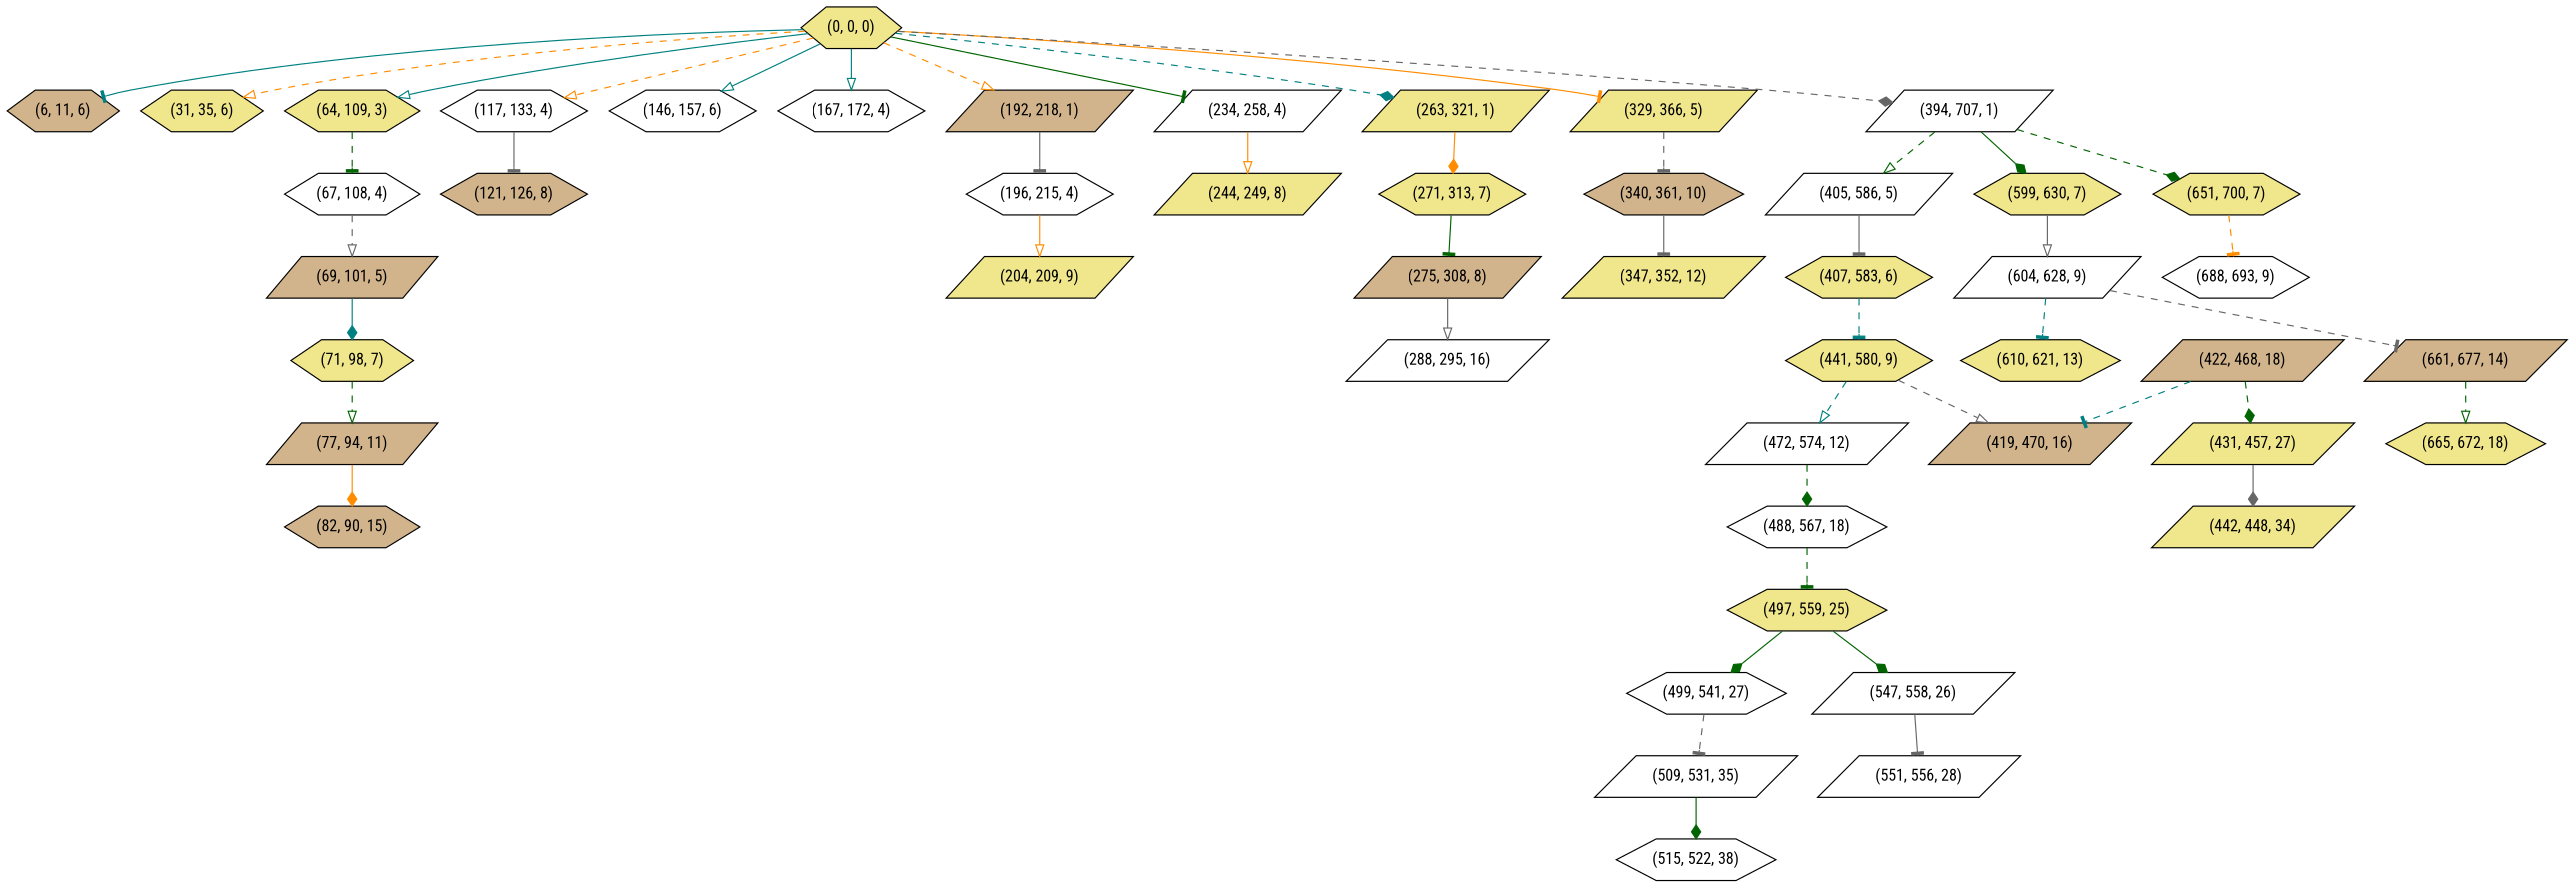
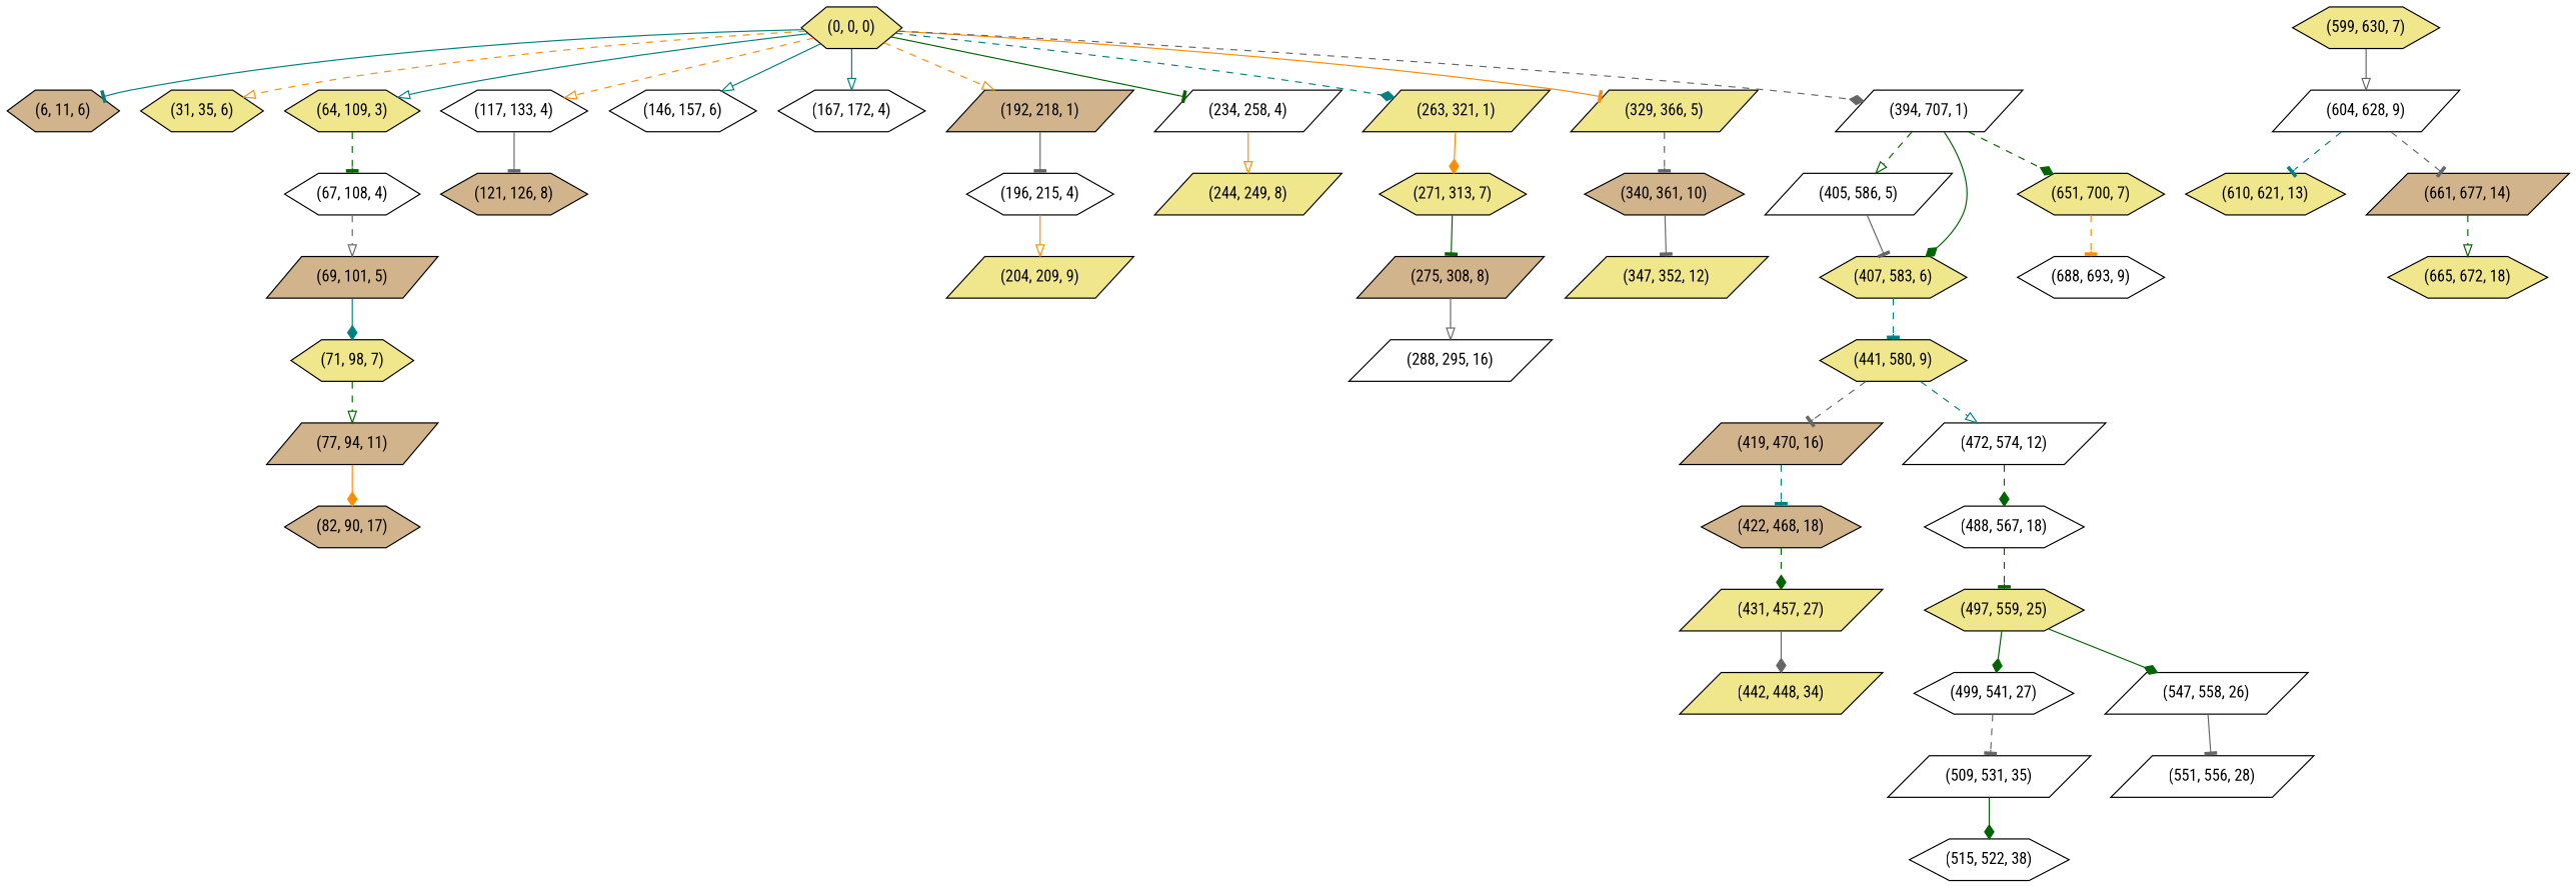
  digraph {
    fontname="Roboto Condensed"
    node [fillcolor=khaki fontname="Roboto Condensed" shape=hexagon style=filled]
    edge [arrowhead=tee color=darkgreen fontname="Roboto Condensed" style=solid]
    "(6, 11, 6)" [fillcolor=tan]
    "(0, 0, 0)"
    "(31, 35, 6)"
    "(64, 109, 3)"
    "(117, 133, 4)" [fillcolor=white]
    "(146, 157, 6)" [fillcolor=white]
    "(167, 172, 4)" [fillcolor=white]
    "(192, 218, 1)" [fillcolor=tan shape=parallelogram]
    "(234, 258, 4)" [fillcolor=white shape=parallelogram]
    "(263, 321, 1)" [shape=parallelogram]
    "(329, 366, 5)" [shape=parallelogram]
    "(394, 707, 1)" [fillcolor=white shape=parallelogram]
    "(67, 108, 4)" [fillcolor=white]
    "(121, 126, 8)" [fillcolor=tan]
    "(196, 215, 4)" [fillcolor=white]
    "(244, 249, 8)" [shape=parallelogram]
    "(271, 313, 7)"
    "(340, 361, 10)" [fillcolor=tan]
    "(405, 586, 5)" [fillcolor=white shape=parallelogram]
    "(599, 630, 7)"
    "(651, 700, 7)"
    "(69, 101, 5)" [fillcolor=tan shape=parallelogram]
    "(71, 98, 7)"
    "(77, 94, 11)" [fillcolor=tan shape=parallelogram]
-   "(82, 90, 15)" [fillcolor=tan]
+   "(82, 90, 15)" [fillcolor=tan label="(82, 90, 17)"]
    "(204, 209, 9)" [shape=parallelogram]
    "(275, 308, 8)" [fillcolor=tan shape=parallelogram]
    "(288, 295, 16)" [fillcolor=white shape=parallelogram]
    "(347, 352, 12)" [shape=parallelogram]
    "(407, 583, 6)"
    "(604, 628, 9)" [fillcolor=white shape=parallelogram]
    "(688, 693, 9)" [fillcolor=white]
    n33 [label="(441, 580, 9)"]
    "(419, 470, 16)" [fillcolor=tan shape=parallelogram]
    n35 [fillcolor=white label="(472, 574, 12)" shape=parallelogram]
-   "(422, 468, 18)" [fillcolor=tan shape=parallelogram]
+   "(422, 468, 18)" [fillcolor=tan]
    "(488, 567, 18)" [fillcolor=white]
    "(431, 457, 27)" [shape=parallelogram]
    "(442, 448, 34)" [shape=parallelogram]
    "(497, 559, 25)"
    "(499, 541, 27)" [fillcolor=white]
    "(547, 558, 26)" [fillcolor=white shape=parallelogram]
    "(509, 531, 35)" [fillcolor=white shape=parallelogram]
    "(551, 556, 28)" [fillcolor=white shape=parallelogram]
    "(515, 522, 38)" [fillcolor=white]
    n46 [label="(610, 621, 13)"]
    "(661, 677, 14)" [fillcolor=tan shape=parallelogram]
    "(665, 672, 18)"
    "(0, 0, 0)" -> "(6, 11, 6)" [color=teal]
    "(0, 0, 0)" -> "(31, 35, 6)" [arrowhead=onormal color=darkorange style=dashed]
    "(0, 0, 0)" -> "(64, 109, 3)" [arrowhead=onormal color=teal]
    "(0, 0, 0)" -> "(117, 133, 4)" [arrowhead=onormal color=darkorange style=dashed]
    "(0, 0, 0)" -> "(146, 157, 6)" [arrowhead=onormal color=teal]
    "(0, 0, 0)" -> "(167, 172, 4)" [arrowhead=onormal color=teal]
    "(0, 0, 0)" -> "(192, 218, 1)" [arrowhead=onormal color=darkorange style=dashed]
    "(0, 0, 0)" -> "(234, 258, 4)"
    "(0, 0, 0)" -> "(263, 321, 1)" [arrowhead=diamond color=teal style=dashed]
    "(0, 0, 0)" -> "(329, 366, 5)" [color=darkorange]
    "(0, 0, 0)" -> "(394, 707, 1)" [arrowhead=diamond color=gray40 style=dashed]
    "(64, 109, 3)" -> "(67, 108, 4)" [style=dashed]
    "(117, 133, 4)" -> "(121, 126, 8)" [color=gray40]
    "(192, 218, 1)" -> "(196, 215, 4)" [color=gray40]
    "(234, 258, 4)" -> "(244, 249, 8)" [arrowhead=onormal color=darkorange]
    "(263, 321, 1)" -> "(271, 313, 7)" [arrowhead=diamond color=darkorange]
    "(329, 366, 5)" -> "(340, 361, 10)" [color=gray40 style=dashed]
    "(394, 707, 1)" -> "(405, 586, 5)" [arrowhead=onormal style=dashed]
-   "(394, 707, 1)" -> "(599, 630, 7)" [arrowhead=diamond]
+   "(394, 707, 1)" -> "(407, 583, 6)" [arrowhead=diamond]
    "(394, 707, 1)" -> "(651, 700, 7)" [arrowhead=diamond style=dashed]
    "(67, 108, 4)" -> "(69, 101, 5)" [arrowhead=onormal color=gray40 style=dashed]
    "(196, 215, 4)" -> "(204, 209, 9)" [arrowhead=onormal color=darkorange]
    "(271, 313, 7)" -> "(275, 308, 8)"
    "(340, 361, 10)" -> "(347, 352, 12)" [color=gray40]
    "(405, 586, 5)" -> "(407, 583, 6)" [color=gray40]
    "(599, 630, 7)" -> "(604, 628, 9)" [arrowhead=onormal color=gray40]
    "(651, 700, 7)" -> "(688, 693, 9)" [color=darkorange style=dashed]
    "(69, 101, 5)" -> "(71, 98, 7)" [arrowhead=diamond color=teal]
    "(71, 98, 7)" -> "(77, 94, 11)" [arrowhead=onormal style=dashed]
    "(77, 94, 11)" -> "(82, 90, 15)" [arrowhead=diamond color=darkorange]
    "(275, 308, 8)" -> "(288, 295, 16)" [arrowhead=onormal color=gray40]
    "(407, 583, 6)" -> n33 [color=teal style=dashed]
    "(604, 628, 9)" -> n46 [color=teal style=dashed]
    "(604, 628, 9)" -> "(661, 677, 14)" [color=gray40 style=dashed]
-   n33 -> "(419, 470, 16)" [arrowhead=onormal color=gray40 style=dashed]
+   n33 -> "(419, 470, 16)" [color=gray40 style=dashed]
    n33 -> n35 [arrowhead=onormal color=teal style=dashed]
-   "(422, 468, 18)" -> "(419, 470, 16)" [color=teal style=dashed]
+   "(419, 470, 16)" -> "(422, 468, 18)" [color=teal style=dashed]
    n35 -> "(488, 567, 18)" [arrowhead=diamond style=dashed]
    "(422, 468, 18)" -> "(431, 457, 27)" [arrowhead=diamond style=dashed]
    "(488, 567, 18)" -> "(497, 559, 25)" [style=dashed]
    "(431, 457, 27)" -> "(442, 448, 34)" [arrowhead=diamond color=gray40]
    "(497, 559, 25)" -> "(499, 541, 27)" [arrowhead=diamond]
    "(497, 559, 25)" -> "(547, 558, 26)" [arrowhead=diamond]
    "(499, 541, 27)" -> "(509, 531, 35)" [color=gray40 style=dashed]
    "(547, 558, 26)" -> "(551, 556, 28)" [color=gray40]
    "(509, 531, 35)" -> "(515, 522, 38)" [arrowhead=diamond]
    "(661, 677, 14)" -> "(665, 672, 18)" [arrowhead=onormal style=dashed]
  }
